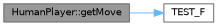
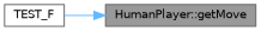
  digraph {
    rankdir=RL
    node [fontname=Helvetica fontsize=10 shape=box style=filled]
    n1 [color=gray40 fillcolor=grey60 fontcolor=black height=0.2 label="HumanPlayer::getMove" width=0.4]
    n2 [color=grey40 fillcolor=white height=0.2 label=TEST_F width=0.4]
-   n2 -> n1 [color=steelblue1 dir=back fontname=Helvetica fontsize=10 labelfontname=Helvetica labelfontsize=10 style=solid]
+   n1 -> n2 [color=steelblue1 dir=back fontname=Helvetica fontsize=10 labelfontname=Helvetica labelfontsize=10 style=solid]
  }
